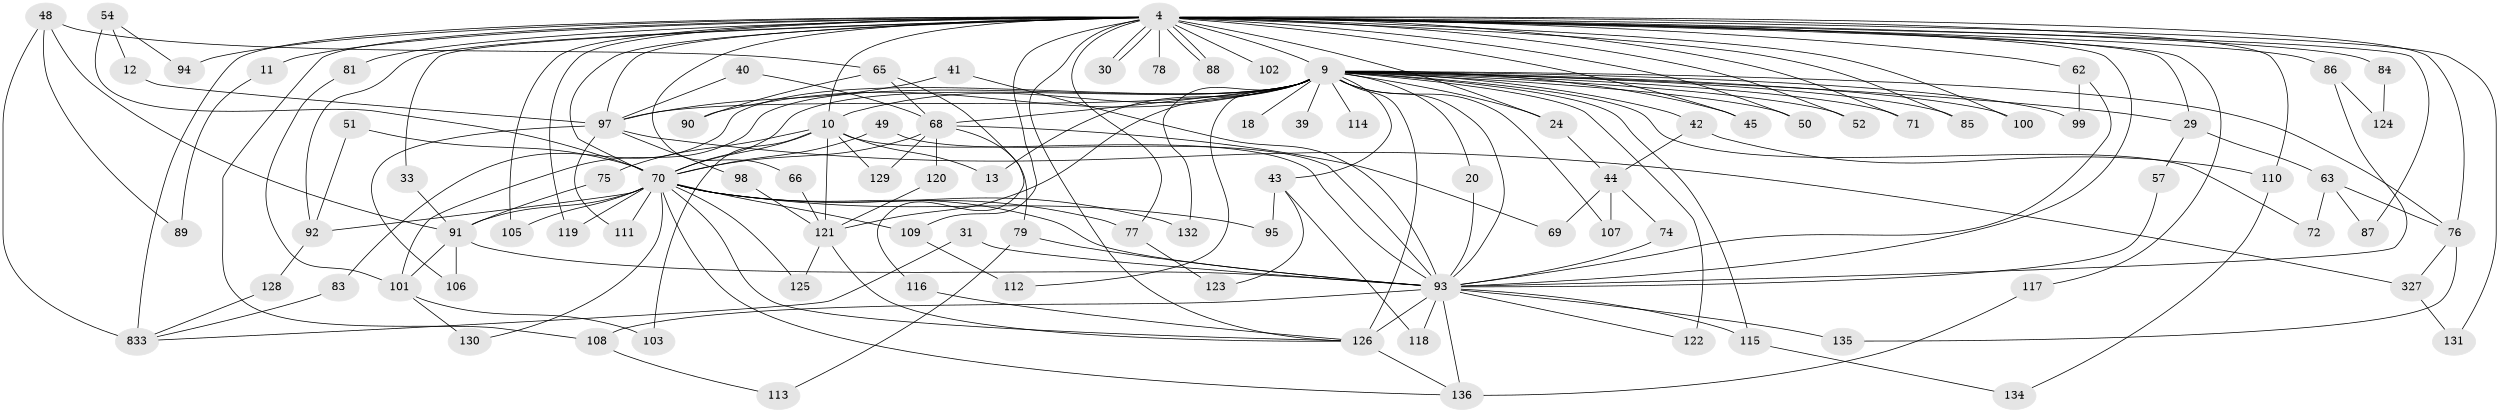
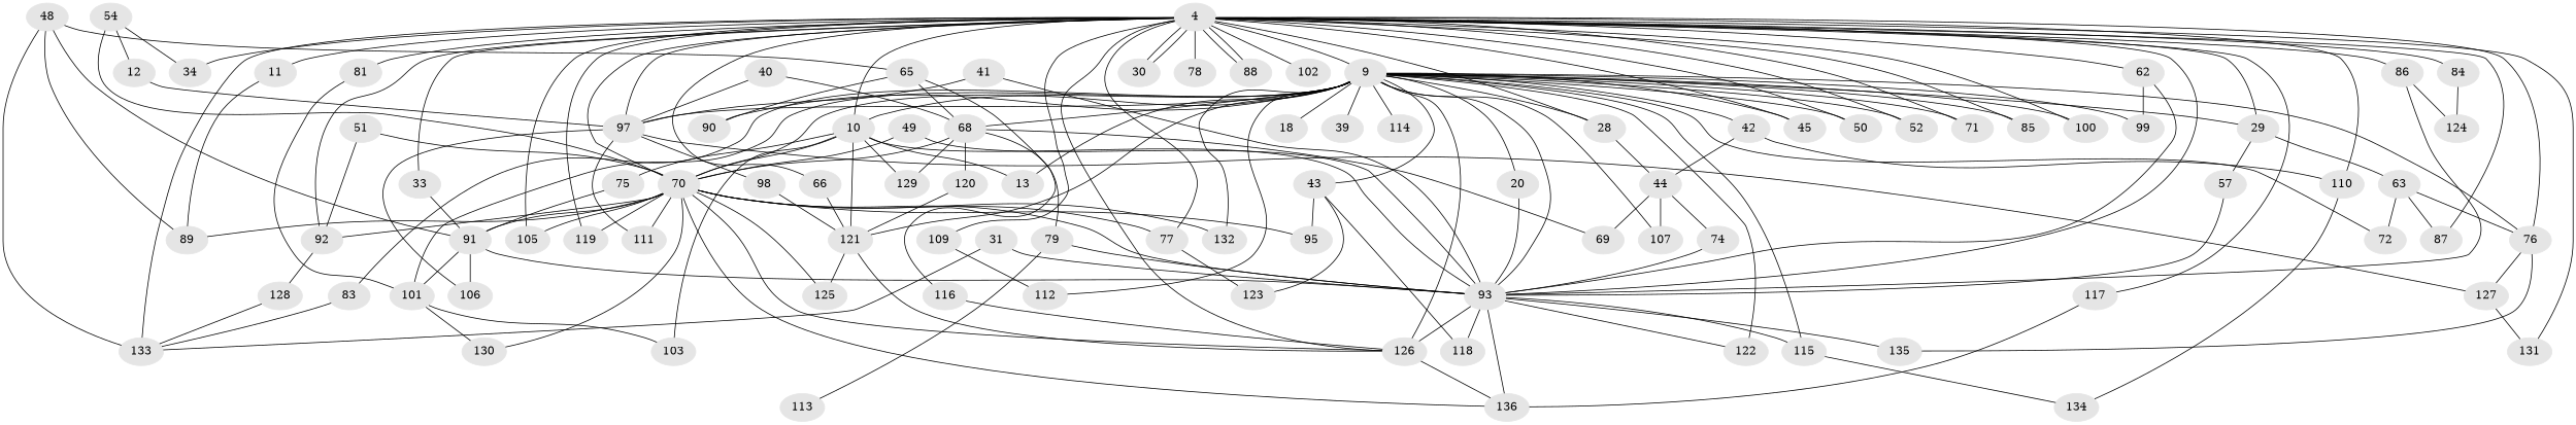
  graph {
    node [color=gray90 style=filled]
    4 [super="+1"]
    9 [super="+5+7"]
    10 [super="+3"]
    11
-   24
+   24 [label=28]
    29 [super="+23"]
    30
    33
    45
    50
    52
    62
    66
    70 [super="+46+8"]
    71
    76 [super="+56+58"]
    77
    78 [super="+64"]
    81
    84
    85 [super="+53"]
    86
    87
    88
    92 [super="+15"]
    93 [super="+25+6"]
-   94
+   94 [label=34]
    97 [super="+96"]
    100 [super="+22"]
    102
    105
-   108 [super="+12"]
    109 [super="+27"]
    110
    117
    119
    126 [super="+38+61+104+14+73"]
    131
-   133 [super="+16+80" label=833]
+   133 [super="+16+80"]
    13
    18
    20
    39
    42
    43
    68 [super="+26"]
    72
    83
    90
    99
    101 [super="+37"]
    107
    112
    114
    115
    121 [super="+32+59"]
    122 [super="+34"]
    132
    75
    103
    129
    89
    44
    57
    63
    91 [super="+67"]
    95
    111
    125
    130
    136 [super="+60+55"]
-   127 [label=327]
+   127
    135
    123
    124
    128
    118
    106
    98
    113
    134
    69
    79
    120
    74
    31
    40
    41
    48
    65
    116
    49
    51
    54
    n95 [label=12]
    4 -- 9 [weight=6]
    4 -- 10 [weight=4]
    4 -- 11 [weight=2]
    4 -- 24
    4 -- 29
    4 -- 30
    4 -- 30
    4 -- 33
    4 -- 45
    4 -- 50
    4 -- 52
    4 -- 62
    4 -- 66
    4 -- 70 [weight=4]
    4 -- 71
    4 -- 76 [weight=3]
    4 -- 77
    4 -- 78
    4 -- 81 [weight=2]
    4 -- 84
    4 -- 85
    4 -- 86
    4 -- 87
    4 -- 88
    4 -- 88
    4 -- 92
    4 -- 93 [weight=3]
    4 -- 94
    4 -- 97 [weight=2]
    4 -- 100
    4 -- 102 [weight=2]
    4 -- 105
-   4 -- 108
    4 -- 109 [weight=2]
    4 -- 110
    4 -- 117
    4 -- 119
    4 -- 126
    4 -- 131
    4 -- 133 [weight=4]
    9 -- 10 [weight=6]
    9 -- 24
    9 -- 29 [weight=2]
    9 -- 45
    9 -- 50
    9 -- 52
    9 -- 70 [weight=7]
    9 -- 71
    9 -- 76
    9 -- 85
    9 -- 93 [weight=3]
    9 -- 97 [weight=3]
    9 -- 100 [weight=2]
    9 -- 126 [weight=3]
    9 -- 13
    9 -- 18 [weight=2]
    9 -- 20
    9 -- 39 [weight=2]
    9 -- 42 [weight=2]
    9 -- 43
    9 -- 68
    9 -- 72
    9 -- 83
    9 -- 90
    9 -- 99
    9 -- 101
    9 -- 107
    9 -- 112
    9 -- 114
    9 -- 115
    9 -- 121 [weight=2]
    9 -- 122 [weight=2]
    9 -- 132
    10 -- 70 [weight=5]
    10 -- 93 [weight=2]
    10 -- 13
    10 -- 121
    10 -- 75
    10 -- 103
    10 -- 129
    11 -- 89
    24 -- 44
    29 -- 57
    29 -- 63
    33 -- 91
    62 -- 93
    62 -- 99
    66 -- 121
    70 -- 77
    70 -- 92
    70 -- 93 [weight=2]
    70 -- 105
-   70 -- 109
+   70 -- 89
    70 -- 119
    70 -- 126
    70 -- 132
    70 -- 91
    70 -- 95
    70 -- 111
    70 -- 125
    70 -- 130
    70 -- 136
    76 -- 127
    76 -- 135
    77 -- 123
    81 -- 101
    84 -- 124
    86 -- 93
    86 -- 124
    92 -- 128
-   93 -- 108 [weight=2]
    93 -- 126 [weight=3]
    93 -- 115
    93 -- 122
    93 -- 136 [weight=2]
    93 -- 135
    93 -- 118
    97 -- 111
    97 -- 127
    97 -- 106
    97 -- 98
-   108 -- 113
    109 -- 112
    110 -- 134
    117 -- 136
    126 -- 136
    20 -- 93
    42 -- 110
    42 -- 44
    43 -- 95
    43 -- 123
    43 -- 118
    68 -- 70 [weight=2]
    68 -- 129
    68 -- 69
    68 -- 79
    68 -- 120
    83 -- 133
    101 -- 103
    101 -- 130
    115 -- 134
    121 -- 126
    121 -- 125
    75 -- 91
    44 -- 107
    44 -- 69
    44 -- 74
    57 -- 93
    63 -- 76
    63 -- 87
    63 -- 72
    91 -- 93 [weight=5]
    91 -- 101
    91 -- 106
    127 -- 131
    128 -- 133
    98 -- 121
    79 -- 93
    79 -- 113
    120 -- 121
    74 -- 93
    31 -- 93
    31 -- 133
    40 -- 97
    40 -- 68
    41 -- 93
    41 -- 97
    48 -- 133
    48 -- 89
    48 -- 91
    48 -- 65
    65 -- 68
    65 -- 90
    65 -- 116
    116 -- 126
    49 -- 70
    49 -- 93
    51 -- 70 [weight=2]
    51 -- 92
    54 -- 70 [weight=2]
    54 -- 94
    54 -- n95
    n95 -- 97
  }
